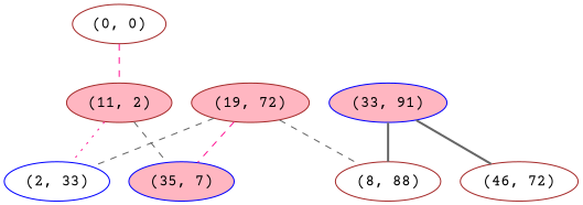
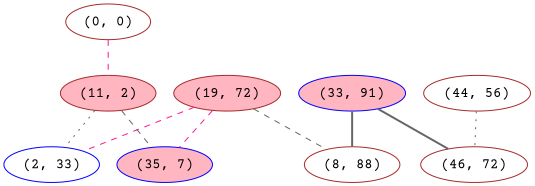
  graph {
    fontname="Courier Prime"
    node [color=brown fillcolor=white fontname="Courier Prime" style=filled]
    edge [color=gray40 fontname="Courier Prime" style=dashed weight=1]
    "(19, 72)" [fillcolor=lightpink]
    "(2, 33)" [color=blue]
    n3 [label="(8, 88)"]
    "(35, 7)" [color=blue fillcolor=lightpink]
    "(11, 2)" [fillcolor=lightpink]
    "(0, 0)"
    "(33, 91)" [color=blue fillcolor=lightpink]
    "(46, 72)"
-   "(19, 72)" -- "(2, 33)"
+   "(44, 56)"
+   "(19, 72)" -- "(2, 33)" [color=deeppink]
    "(19, 72)" -- n3
    "(19, 72)" -- "(35, 7)" [color=deeppink]
-   "(11, 2)" -- "(2, 33)" [color=deeppink style=dotted]
+   "(11, 2)" -- "(2, 33)" [style=dotted]
    "(11, 2)" -- "(35, 7)" [weight=3]
    "(0, 0)" -- "(11, 2)" [color=deeppink weight=4]
    "(33, 91)" -- n3 [style=bold weight=3]
    "(33, 91)" -- "(46, 72)" [style=bold]
+   "(44, 56)" -- "(46, 72)" [style=dotted]
  }
